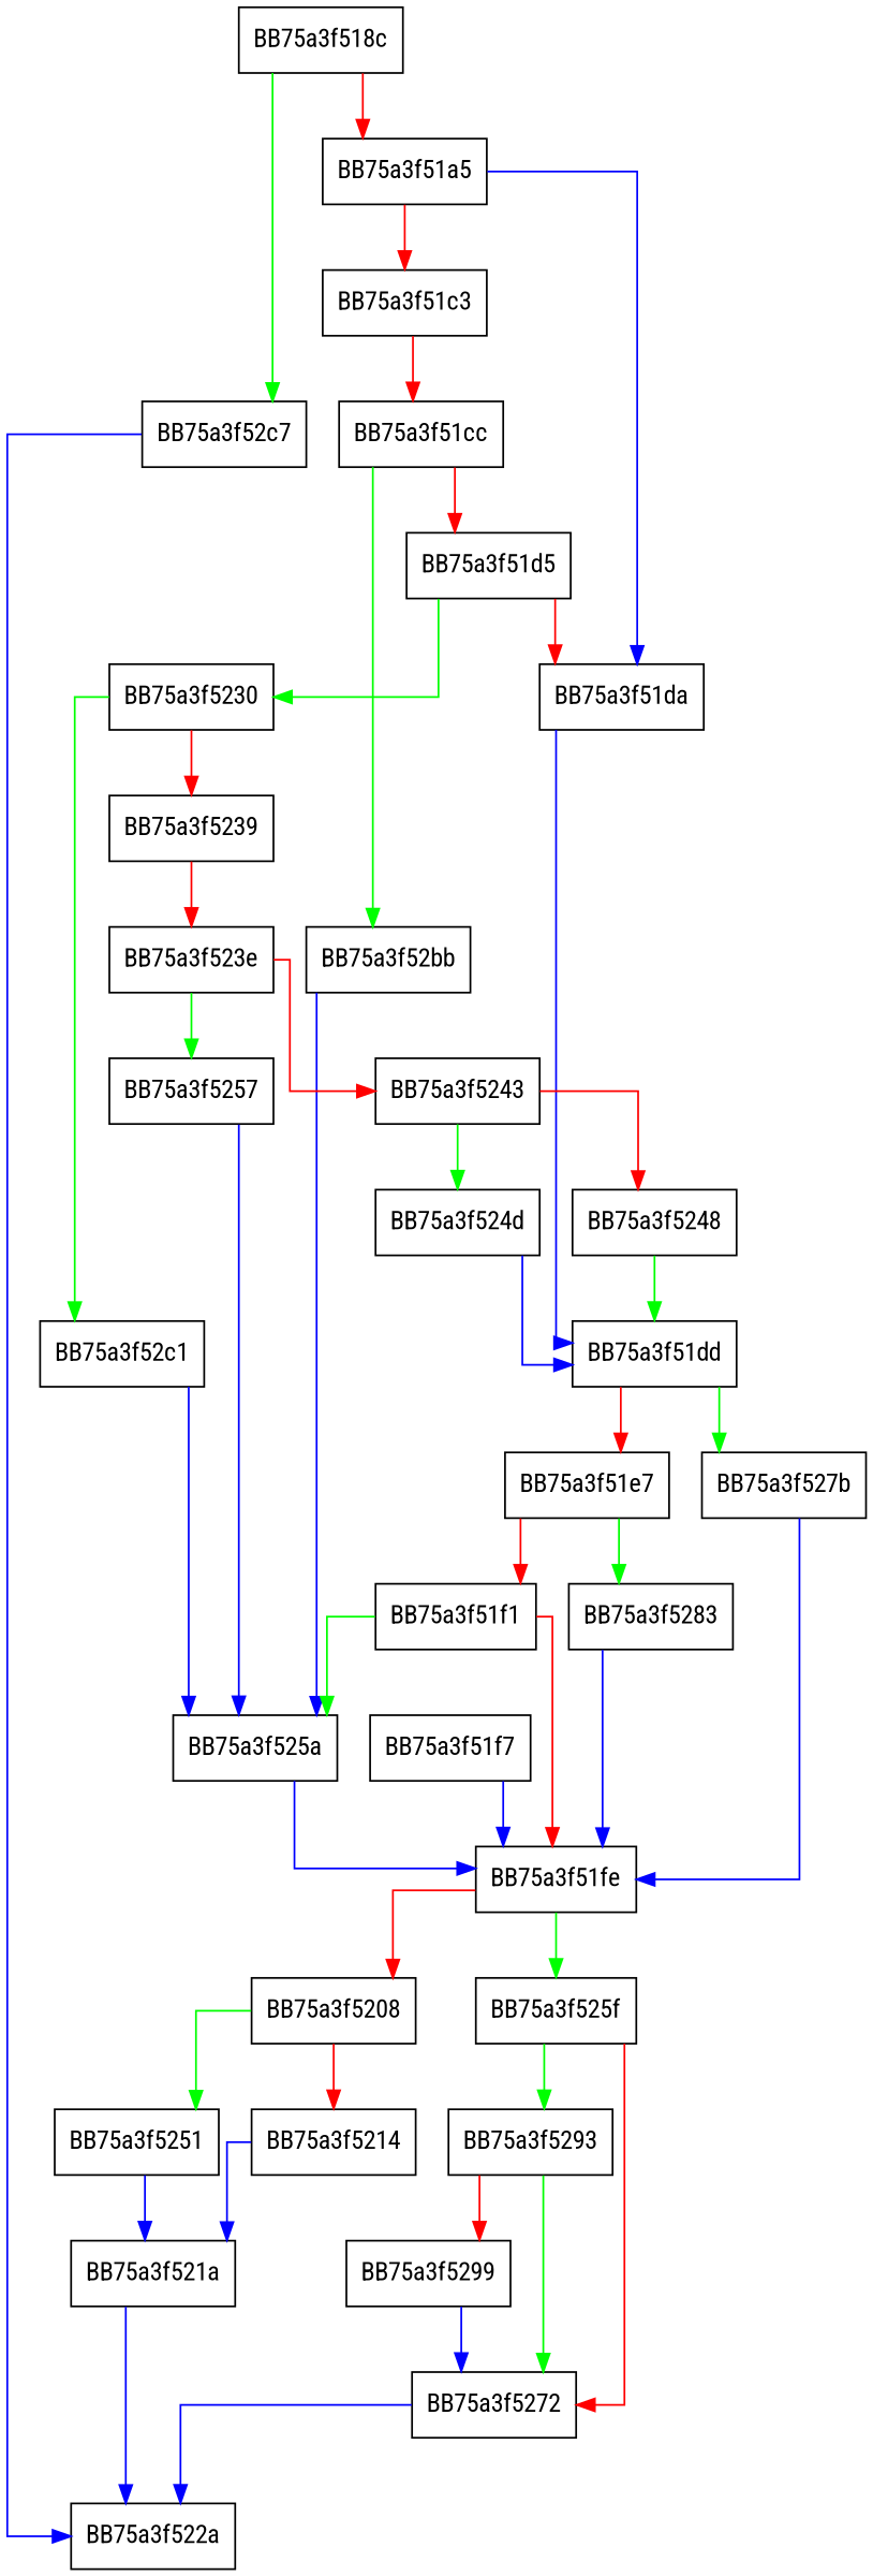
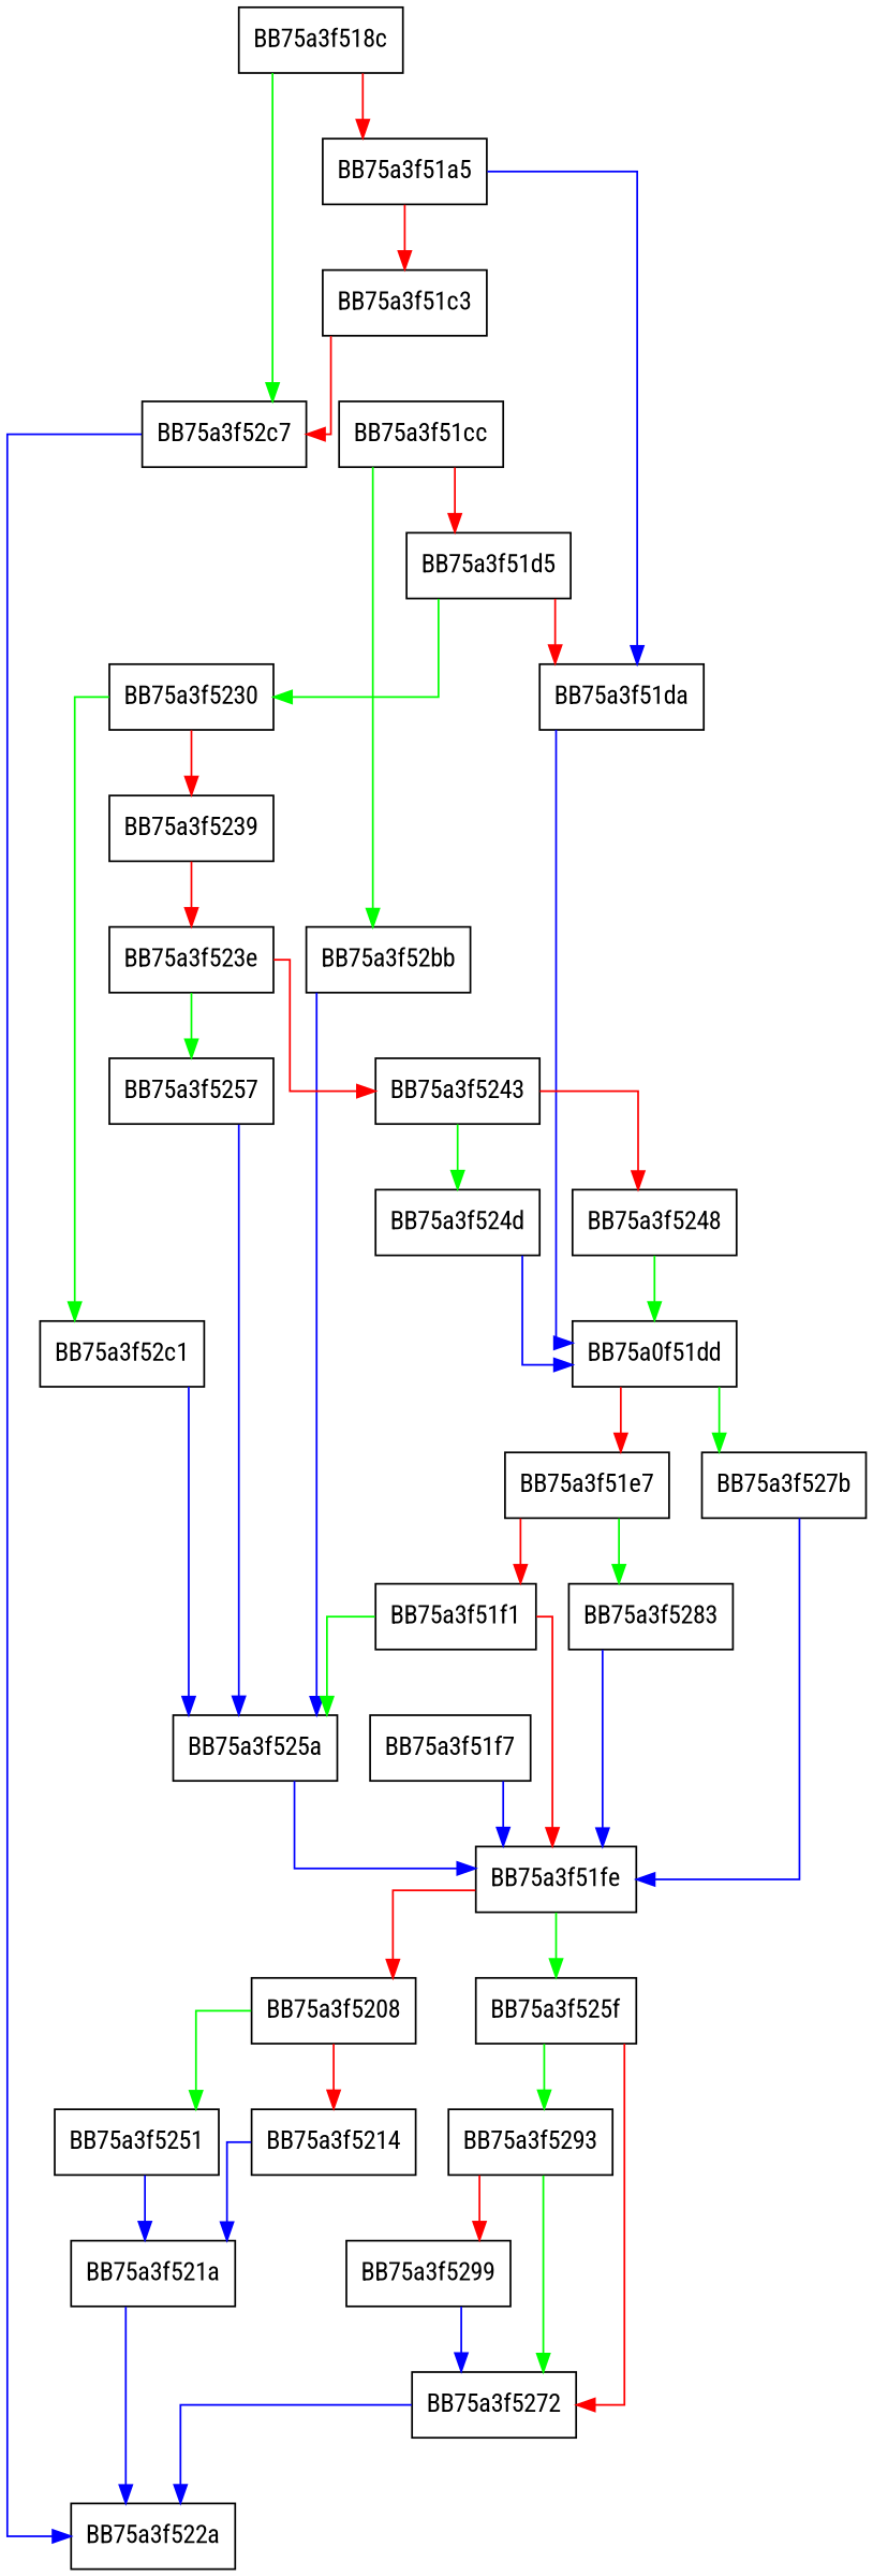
  digraph {
    fontname="Roboto Condensed"
    splines=ortho
    node [fontname="Roboto Condensed" shape=box]
    edge [color=red fontname="Roboto Condensed"]
    BB75a3f518c
    BB75a3f52c7
    BB75a3f51a5
    BB75a3f522a
    BB75a3f51da
    BB75a3f51c3
-   BB75a3f51dd
+   BB75a3f51dd [label=BB75a0f51dd]
    BB75a3f51cc
    BB75a3f527b
    BB75a3f51e7
    BB75a3f52bb
    BB75a3f51d5
    BB75a3f525a
    BB75a3f5230
    BB75a3f51fe
    BB75a3f52c1
    BB75a3f5239
    BB75a3f523e
    BB75a3f5283
    BB75a3f51f1
    BB75a3f525f
    BB75a3f5208
    BB75a3f51f7
    BB75a3f5293
    BB75a3f5272
    BB75a3f5251
    BB75a3f5214
    BB75a3f5299
    BB75a3f521a
    BB75a3f5257
    BB75a3f5243
    BB75a3f524d
    BB75a3f5248
    BB75a3f518c -> BB75a3f52c7 [color=green]
    BB75a3f518c -> BB75a3f51a5
    BB75a3f52c7 -> BB75a3f522a [color=blue]
    BB75a3f51a5 -> BB75a3f51da [color=blue]
    BB75a3f51a5 -> BB75a3f51c3
    BB75a3f51da -> BB75a3f51dd [color=blue]
-   BB75a3f51c3 -> BB75a3f51cc
+   BB75a3f51c3 -> BB75a3f52c7
    BB75a3f51dd -> BB75a3f527b [color=green]
    BB75a3f51dd -> BB75a3f51e7
    BB75a3f51cc -> BB75a3f52bb [color=green]
    BB75a3f51cc -> BB75a3f51d5
    BB75a3f527b -> BB75a3f51fe [color=blue]
    BB75a3f51e7 -> BB75a3f5283 [color=green]
    BB75a3f51e7 -> BB75a3f51f1
    BB75a3f52bb -> BB75a3f525a [color=blue]
    BB75a3f51d5 -> BB75a3f51da
    BB75a3f51d5 -> BB75a3f5230 [color=green]
    BB75a3f525a -> BB75a3f51fe [color=blue]
    BB75a3f5230 -> BB75a3f52c1 [color=green]
    BB75a3f5230 -> BB75a3f5239
    BB75a3f51fe -> BB75a3f525f [color=green]
    BB75a3f51fe -> BB75a3f5208
    BB75a3f52c1 -> BB75a3f525a [color=blue]
    BB75a3f5239 -> BB75a3f523e
    BB75a3f523e -> BB75a3f5257 [color=green]
    BB75a3f523e -> BB75a3f5243
    BB75a3f5283 -> BB75a3f51fe [color=blue]
    BB75a3f51f1 -> BB75a3f525a [color=green]
    BB75a3f51f1 -> BB75a3f51fe
    BB75a3f525f -> BB75a3f5293 [color=green]
    BB75a3f525f -> BB75a3f5272
    BB75a3f5208 -> BB75a3f5251 [color=green]
    BB75a3f5208 -> BB75a3f5214
    BB75a3f51f7 -> BB75a3f51fe [color=blue]
    BB75a3f5293 -> BB75a3f5272 [color=green]
    BB75a3f5293 -> BB75a3f5299
    BB75a3f5272 -> BB75a3f522a [color=blue]
    BB75a3f5251 -> BB75a3f521a [color=blue]
    BB75a3f5214 -> BB75a3f521a [color=blue]
    BB75a3f5299 -> BB75a3f5272 [color=blue]
    BB75a3f521a -> BB75a3f522a [color=blue]
    BB75a3f5257 -> BB75a3f525a [color=blue]
    BB75a3f5243 -> BB75a3f524d [color=green]
    BB75a3f5243 -> BB75a3f5248
    BB75a3f524d -> BB75a3f51dd [color=blue]
    BB75a3f5248 -> BB75a3f51dd [color=green]
  }
